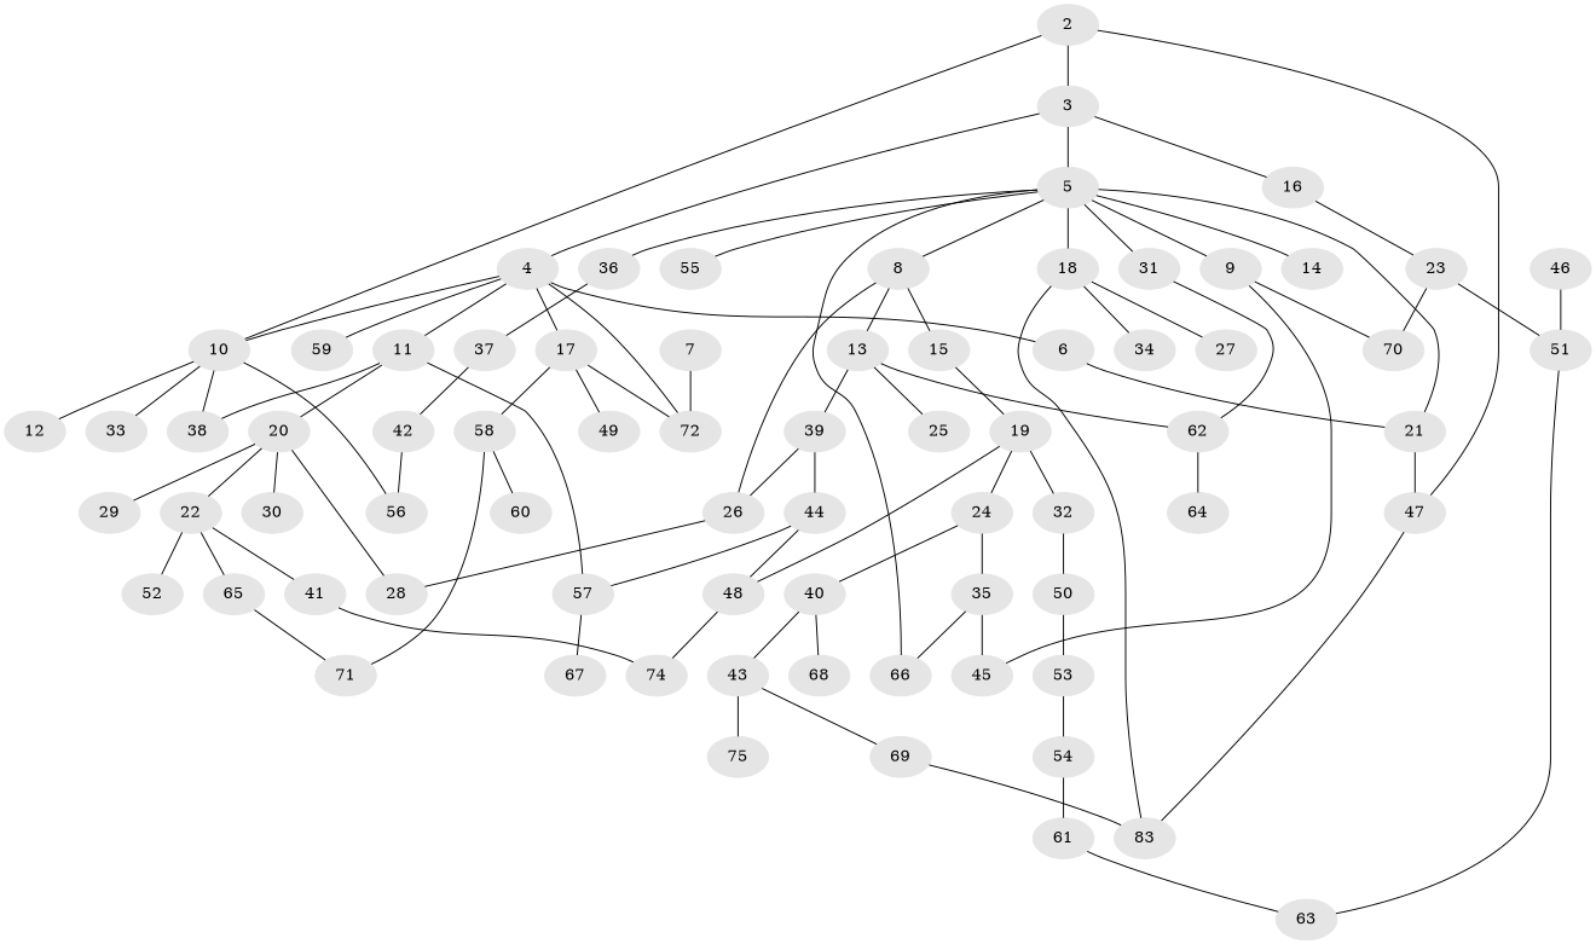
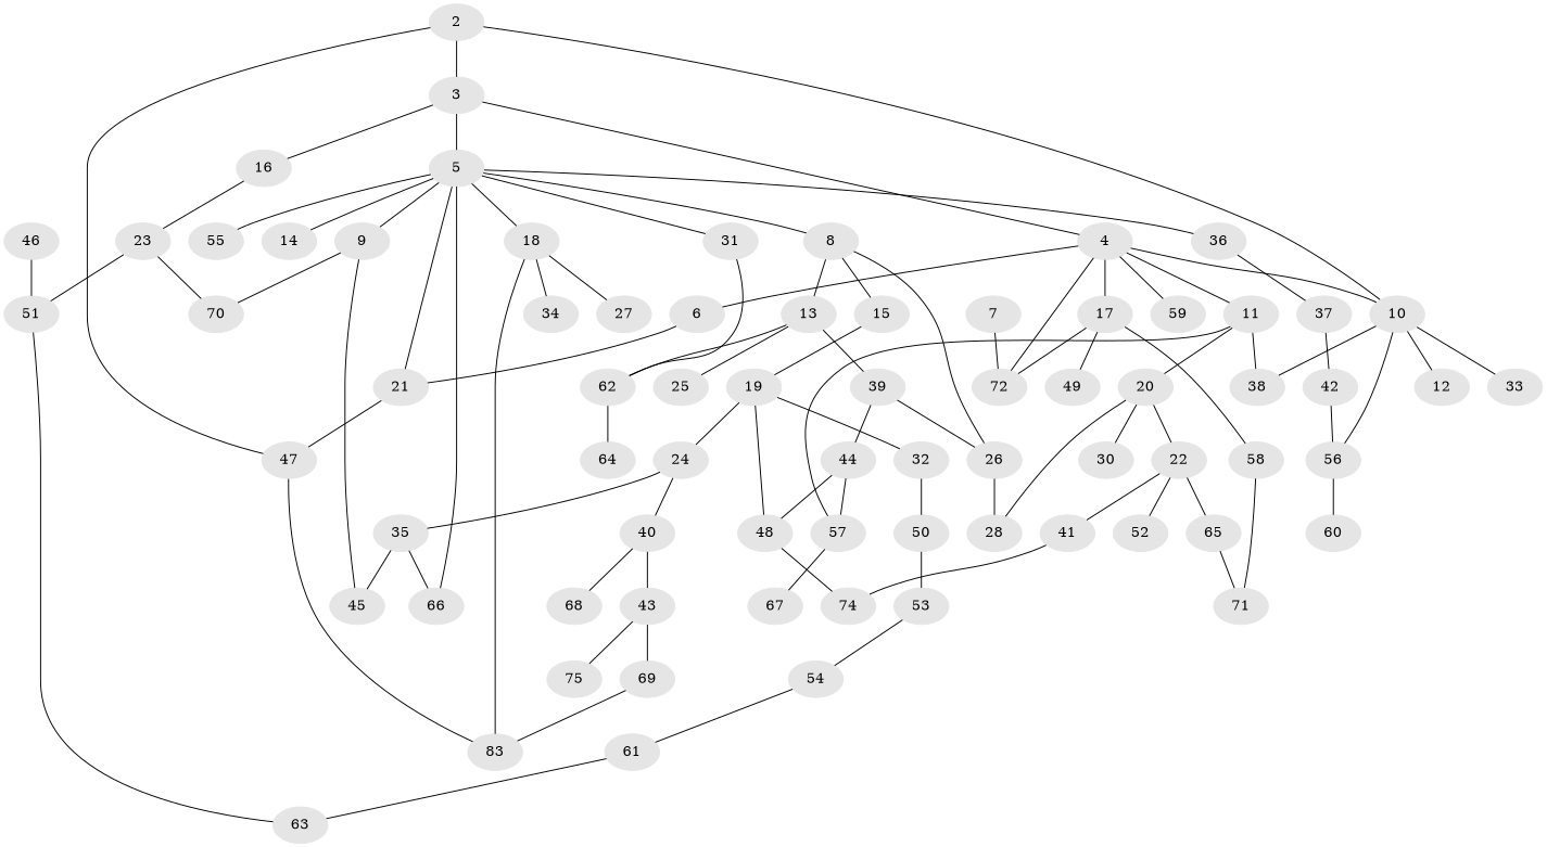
  graph {
    node [color=gray90 style=filled]
    edge [weight=1.0]
    2
    3
    10
    47
    7
    72
    46
    51
    4
    5
    16
    12
    33
    38
    56
    n16 [label=83]
    6
    11
    17
    59
    8
    9
    14
    18
    21
    31
    36
    55
    66
    23
    20
    57
    49
    58
    13
    15
    26
    45
    70
    27
    34
    62
    37
    25
    39
    19
    28
    60
    22
-   29
    30
    67
    44
    64
    24
    32
    48
    71
    35
    40
    50
    41
    52
    65
    74
    63
    43
    68
    53
    42
    69
    75
    54
    61
    2 -- 3
    2 -- 10
    2 -- 47
    3 -- 4
    3 -- 5
    3 -- 16
    10 -- 12
    10 -- 33
    10 -- 38
    10 -- 56
    47 -- n16
    7 -- 72
    46 -- 51
    51 -- 63
    4 -- 10
    4 -- 72
    4 -- 6
    4 -- 11
    4 -- 17
    4 -- 59
    5 -- 8
    5 -- 9
    5 -- 14
    5 -- 18
    5 -- 21
    5 -- 31
    5 -- 36
    5 -- 55
    5 -- 66
    16 -- 23
-   58 -- 60
+   56 -- 60
    6 -- 21
    11 -- 38
    11 -- 20
    11 -- 57
    17 -- 72
    17 -- 49
    17 -- 58
    8 -- 13
    8 -- 15
    8 -- 26
    9 -- 45
    9 -- 70
    18 -- n16
    18 -- 27
    18 -- 34
    21 -- 47
    31 -- 62
    36 -- 37
    23 -- 51
    23 -- 70
    20 -- 28
    20 -- 22
-   20 -- 29
    20 -- 30
    57 -- 67
    58 -- 71
    13 -- 62
    13 -- 25
    13 -- 39
    15 -- 19
    26 -- 28
    62 -- 64 [weight=2.0]
    37 -- 42
    39 -- 26 [weight=2.0]
    39 -- 44
    19 -- 24
    19 -- 32
    19 -- 48
    22 -- 41
    22 -- 52
    22 -- 65
    44 -- 57
    44 -- 48
    24 -- 35
    24 -- 40
    32 -- 50
    48 -- 74
    35 -- 66
    35 -- 45
    40 -- 43
    40 -- 68
    50 -- 53
    41 -- 74
    65 -- 71
    43 -- 69
    43 -- 75
    53 -- 54
    42 -- 56
    69 -- n16
    54 -- 61
    61 -- 63
  }
